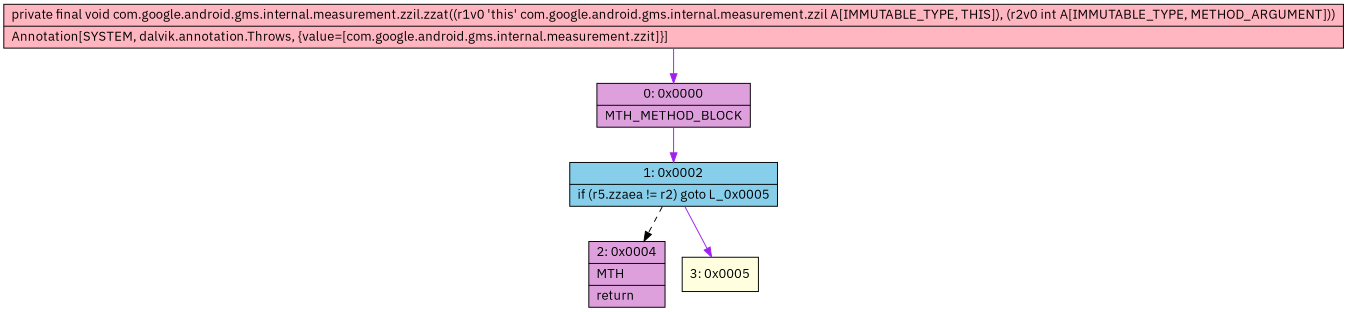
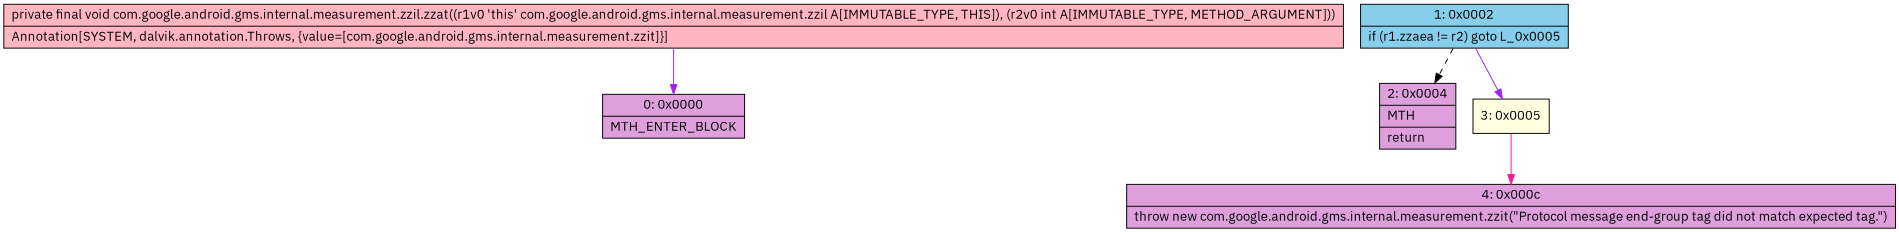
  digraph {
    fontname="IBM Plex Sans"
    node [fillcolor=plum fontname="IBM Plex Sans" shape=record style=filled]
    edge [color=purple fontname="IBM Plex Sans"]
-   n1 [label="{0\:\ 0x0000|MTH_METHOD_BLOCK\l}"]
-   n2 [fillcolor=skyblue label="{1\:\ 0x0002|if (r5.zzaea != r2) goto L_0x0005\l}"]
+   n1 [label="{0\:\ 0x0000|MTH_ENTER_BLOCK\l}"]
+   n2 [fillcolor=skyblue label="{1\:\ 0x0002|if (r1.zzaea != r2) goto L_0x0005\l}"]
    n3 [label="{2\:\ 0x0004|MTH\l|return\l}"]
    n4 [fillcolor=lightyellow label="{3\:\ 0x0005}"]
+   n5 [label="{4\:\ 0x000c|throw new com.google.android.gms.internal.measurement.zzit(\"Protocol message end\-group tag did not match expected tag.\")\l}"]
    n6 [fillcolor=lightpink label="{private final void com.google.android.gms.internal.measurement.zzil.zzat((r1v0 'this' com.google.android.gms.internal.measurement.zzil A[IMMUTABLE_TYPE, THIS]), (r2v0 int A[IMMUTABLE_TYPE, METHOD_ARGUMENT]))  | Annotation[SYSTEM, dalvik.annotation.Throws, \{value=[com.google.android.gms.internal.measurement.zzit]\}]\l}"]
-   n1 -> n2
    n2 -> n3 [color=black style=dashed]
    n2 -> n4
+   n4 -> n5 [color=deeppink]
    n6 -> n1
  }
